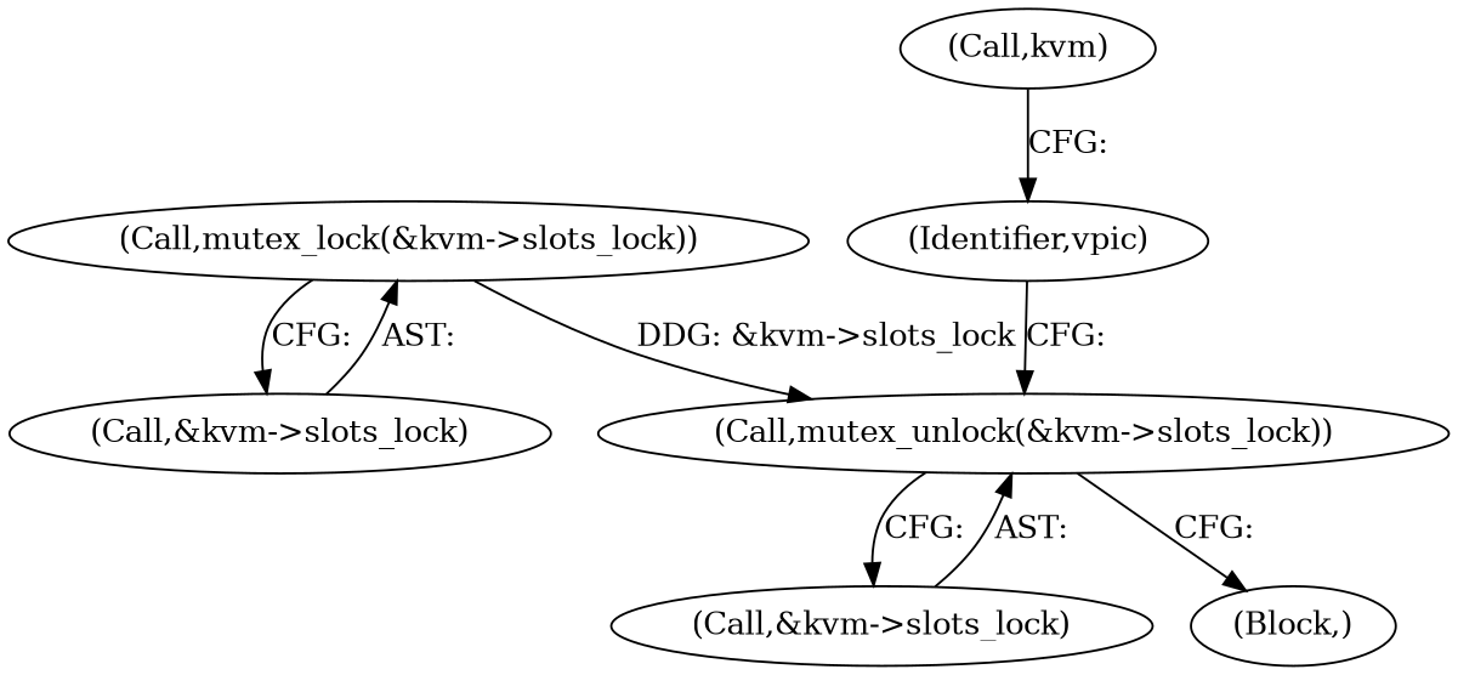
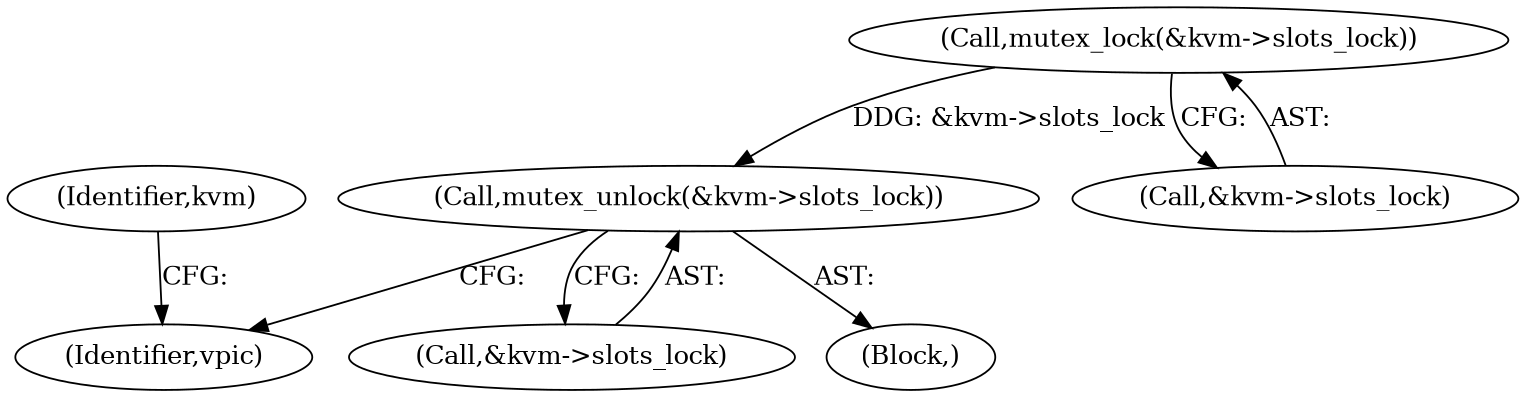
  digraph {
    n1 [label="(Call,mutex_unlock(&kvm->slots_lock))"]
    n2 [label="(Call,&kvm->slots_lock)"]
    n3 [label="(Block,)"]
    n4 [label="(Call,mutex_lock(&kvm->slots_lock))"]
    n5 [label="(Call,&kvm->slots_lock)"]
-   n6 [label="(Call,kvm)"]
+   n6 [label="(Identifier,kvm)"]
    n7 [label="(Identifier,vpic)"]
    n1 -> n2 [label="CFG: "]
-   n1 -> n3 [label="CFG: "]
+   n1 -> n3 [label="AST: "]
    n2 -> n1 [label="AST: "]
    n4 -> n1 [label="DDG: &kvm->slots_lock"]
    n4 -> n5 [label="CFG: "]
    n5 -> n4 [label="AST: "]
    n6 -> n7 [label="CFG: "]
-   n7 -> n1 [label="CFG: "]
+   n1 -> n7 [label="CFG: "]
  }
